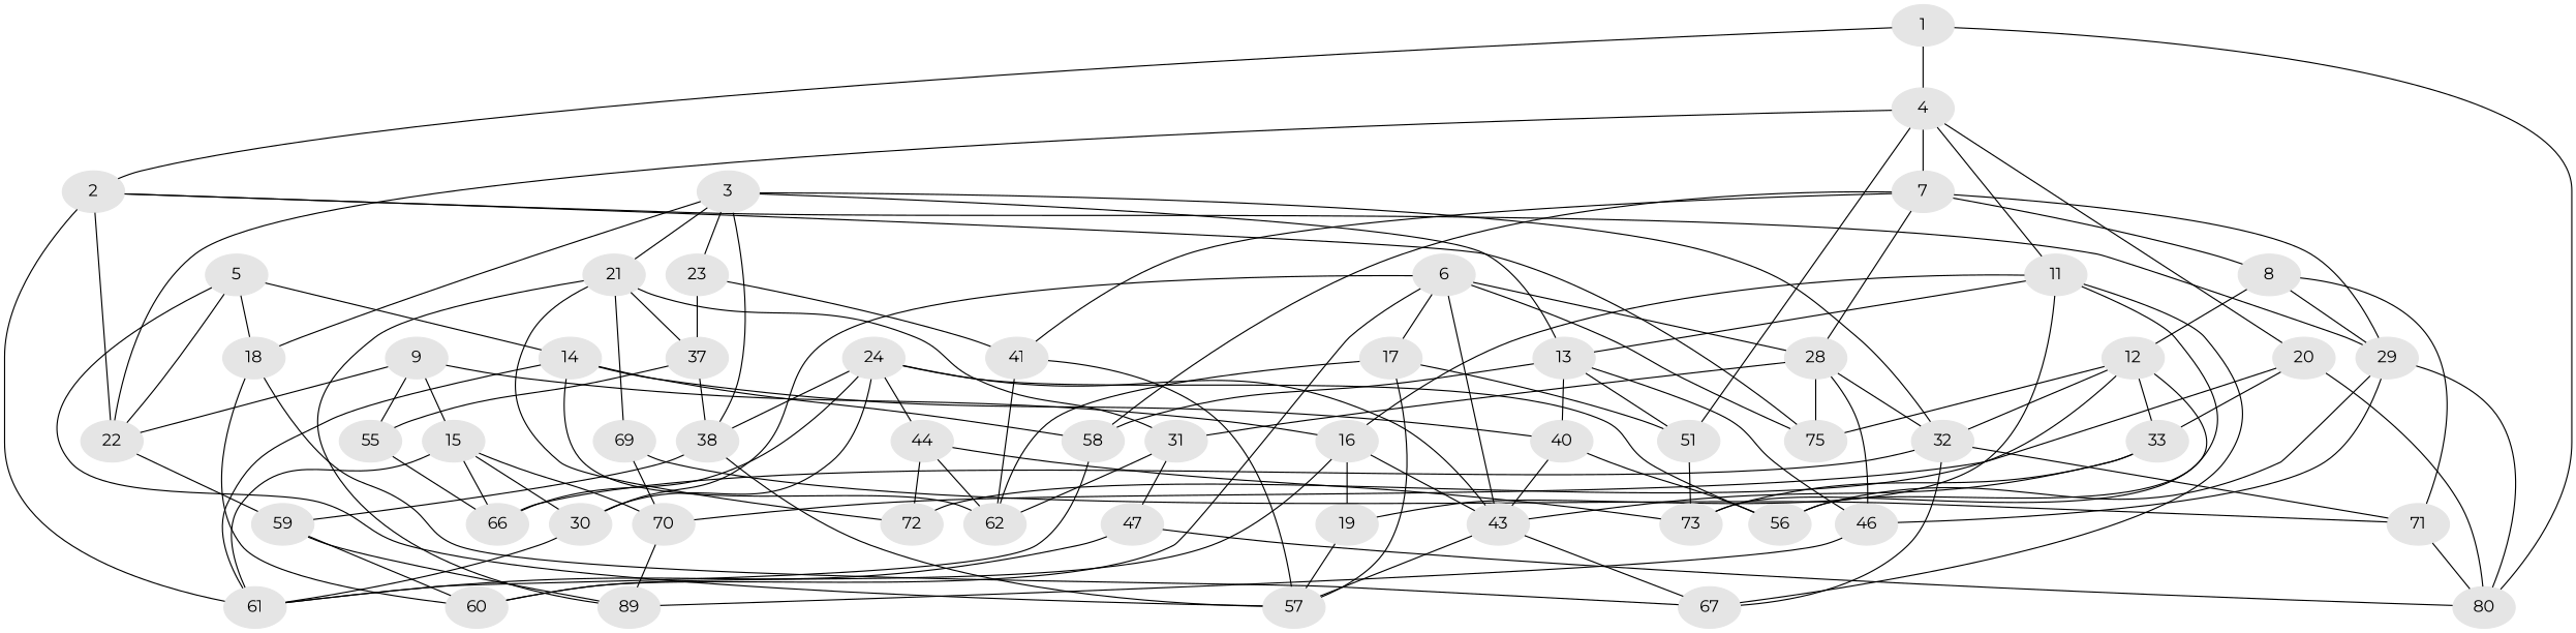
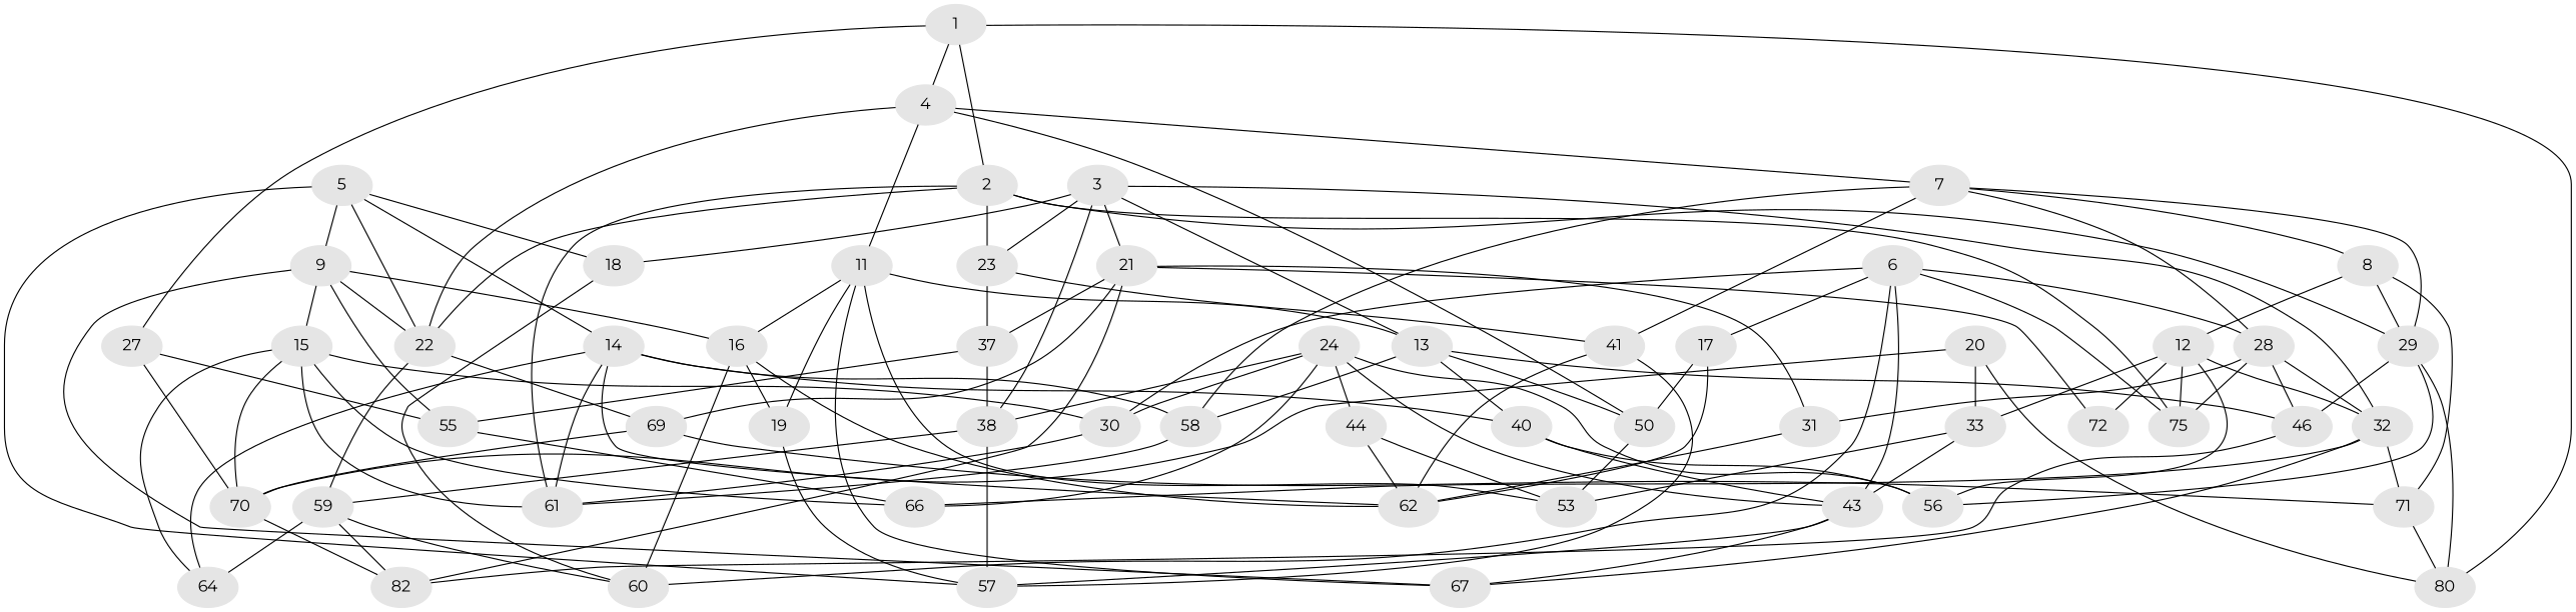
  graph {
    fontname=Montserrat
    node [color=gray90 fontname=Montserrat style=filled]
    edge [fontname=Montserrat]
    2 [super="+10"]
    22 [super="+26"]
    23
    29 [super="+45"]
    61 [super="+68"]
    75
    1
    4 [super="+19"]
+   27
    80
    7 [super="+35"]
    11 [super="+51"]
    20
-   50 [label=51]
+   50
    55
    70 [super="+79"]
-   47
    69
    59 [super="+76"]
    41
    37
    56
    46
    3 [super="+78"]
    13 [super="+65"]
    18
    21 [super="+73"]
    32 [super="+77"]
    38 [super="+81"]
    58
    40
    60
    67
    72
    31
-   82 [label=89]
+   82
    71
    66
    57 [super="+74"]
    28 [super="+48"]
    8
    16 [super="+39"]
    n43 [label=19]
-   53 [label=73]
+   53
    33
    5 [super="+52"]
    9 [super="+36"]
    14 [super="+34"]
    15 [super="+25"]
    62 [super="+83"]
+   64
    6 [super="+42"]
    17
    30
    43 [super="+54"]
    12 [super="+84"]
    24 [super="+63"]
    44
    2 -- 22
+   2 -- 23
    2 -- 29
    2 -- 61
    2 -- 75
+   22 -- 69
    22 -- 59
    23 -- 41
    23 -- 37
    29 -- 80
    29 -- 56
    29 -- 46
    1 -- 2
    1 -- 4
+   1 -- 27
    1 -- 80
    4 -- 22
    4 -- 7
    4 -- 11
-   4 -- 20
    4 -- 50
+   27 -- 55
+   27 -- 70 [weight=2]
    7 -- 29
    7 -- 41
    7 -- 58
    7 -- 28
    7 -- 8
    11 -- 13
    11 -- 67
    11 -- 16
    11 -- n43
    11 -- 53
    20 -- 80
    20 -- 70
    20 -- 33
    50 -- 53
    55 -- 66
    70 -- 82
-   47 -- 61
-   47 -- 80
    69 -- 70
    69 -- 71
    59 -- 60
    59 -- 82
+   59 -- 64 [weight=2]
    41 -- 57
    41 -- 62
    37 -- 55
    37 -- 38
    46 -- 82
    3 -- 23
    3 -- 13
    3 -- 18
    3 -- 21
    3 -- 32
    3 -- 38
    13 -- 50
    13 -- 46
    13 -- 58
    13 -- 40
    18 -- 60
-   18 -- 67
+   9 -- 67
    21 -- 69
    21 -- 37
    21 -- 72
    21 -- 31
    21 -- 82
    32 -- 67
    32 -- 71
    32 -- 66
    38 -- 59
    38 -- 57
    58 -- 61
    40 -- 56
    40 -- 43
-   31 -- 47
    31 -- 62
    71 -- 80
    28 -- 75
    28 -- 46
    28 -- 32
    28 -- 31
    8 -- 29
    8 -- 71
    8 -- 12
    16 -- 60
    16 -- n43 [weight=2]
-   16 -- 43
+   16 -- 62
    n43 -- 57
    33 -- 53
    33 -- 43
    5 -- 22
    5 -- 18
    5 -- 57
+   5 -- 9 [weight=2]
    5 -- 14
    9 -- 22
    9 -- 55
    9 -- 16
    9 -- 15
    14 -- 61
    14 -- 58
    14 -- 40
    14 -- 62
+   14 -- 64
    15 -- 61
    15 -- 70
    15 -- 66
+   15 -- 64
    15 -- 30
    6 -- 75
    6 -- 60
    6 -- 28
    6 -- 17
    6 -- 30
    6 -- 43
    17 -- 50
-   17 -- 57
    17 -- 62
    30 -- 61
    43 -- 67
    43 -- 57
    12 -- 75
    12 -- 56
    12 -- 32
    12 -- 72
    12 -- 33
    24 -- 56
    24 -- 38
    24 -- 66
    24 -- 30
    24 -- 43
    24 -- 44
-   44 -- 72
    44 -- 53
    44 -- 62
  }
